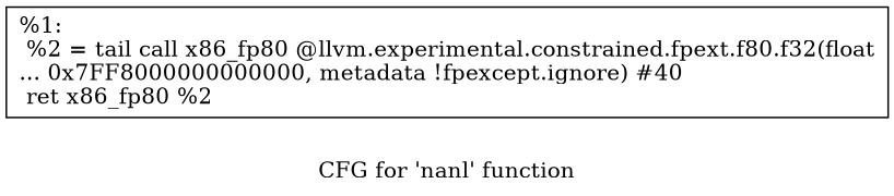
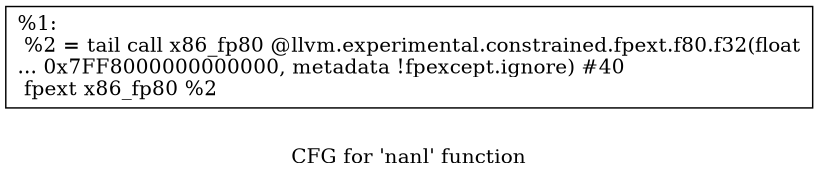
  digraph {
    label="CFG for 'nanl' function"
-   n1 [label="{%1:\l  %2 = tail call x86_fp80 @llvm.experimental.constrained.fpext.f80.f32(float\l... 0x7FF8000000000000, metadata !fpexcept.ignore) #40\l  ret x86_fp80 %2\l}" shape=record]
+   n1 [label="{%1:\l  %2 = tail call x86_fp80 @llvm.experimental.constrained.fpext.f80.f32(float\l... 0x7FF8000000000000, metadata !fpexcept.ignore) #40\l  fpext x86_fp80 %2\l}" shape=record]
  }
